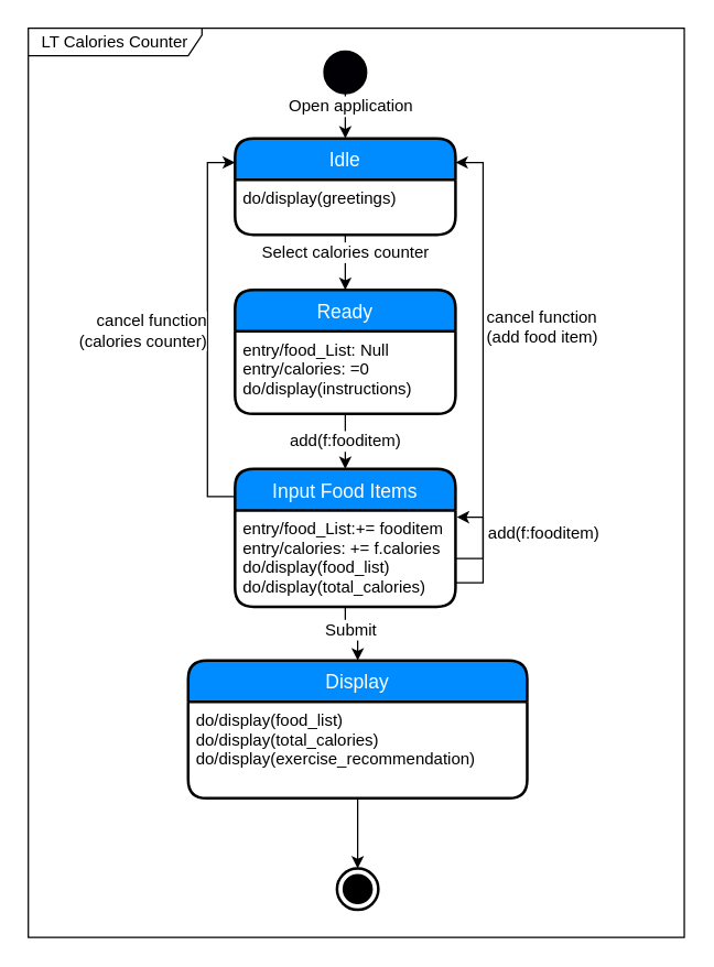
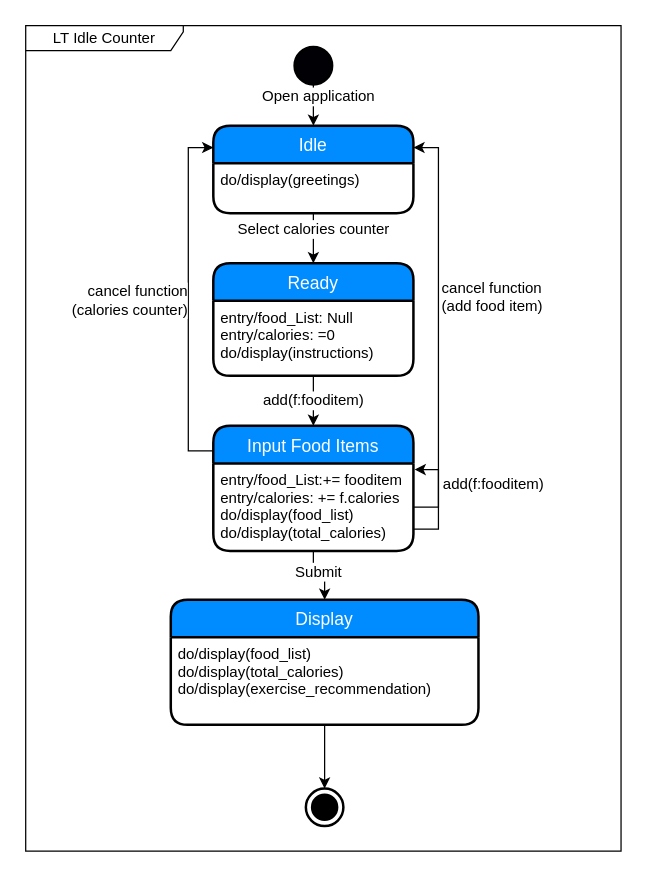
  <mxCell id="0" />
  <mxCell id="1" parent="0" />
  <mxCell id="2" value="Ready" style="swimlane;childLayout=stackLayout;horizontal=1;startSize=30;horizontalStack=0;fillColor=#008cff;fontColor=#FFFFFF;rounded=1;fontSize=14;fontStyle=0;strokeWidth=2;resizeParent=0;resizeLast=1;shadow=0;dashed=0;align=center;" vertex="1" parent="1"><mxGeometry x="170" y="210" width="160" height="90" as="geometry" /></mxCell>
  <mxCell id="3" value="entry/food_List: Null&#10;entry/calories: =0&#10;do/display(instructions)" style="align=left;strokeColor=none;fillColor=none;spacingLeft=4;fontSize=12;verticalAlign=top;resizable=0;rotatable=0;part=1;" vertex="1" parent="2"><mxGeometry y="30" width="160" height="60" as="geometry" /></mxCell>
  <mxCell id="4" value="Idle" style="swimlane;childLayout=stackLayout;horizontal=1;startSize=30;horizontalStack=0;fillColor=#008cff;fontColor=#FFFFFF;rounded=1;fontSize=14;fontStyle=0;strokeWidth=2;resizeParent=0;resizeLast=1;shadow=0;dashed=0;align=center;" vertex="1" parent="1"><mxGeometry x="170" y="100" width="160" height="70" as="geometry" /></mxCell>
  <mxCell id="5" value="do/display(greetings)" style="align=left;strokeColor=none;fillColor=none;spacingLeft=4;fontSize=12;verticalAlign=top;resizable=0;rotatable=0;part=1;" vertex="1" parent="4"><mxGeometry y="30" width="160" height="40" as="geometry" /></mxCell>
  <mxCell id="6" style="edgeStyle=orthogonalEdgeStyle;rounded=0;orthogonalLoop=1;jettySize=auto;html=1;exitX=0.5;exitY=1;exitDx=0;exitDy=0;exitPerimeter=0;" edge="1" parent="1" source="8" target="4"><mxGeometry relative="1" as="geometry" /></mxCell>
  <mxCell id="7" value="Open application" style="text;html=1;resizable=0;points=[];align=center;verticalAlign=middle;labelBackgroundColor=#ffffff;" vertex="1" connectable="0" parent="6"><mxGeometry x="0.149" y="-5" relative="1" as="geometry"><mxPoint x="8" y="-4" as="offset" /></mxGeometry></mxCell>
  <mxCell id="8" value="" style="strokeWidth=2;html=1;shape=mxgraph.flowchart.start_2;whiteSpace=wrap;fillColor=#000005;" vertex="1" parent="1"><mxGeometry x="235" y="37" width="30" height="30" as="geometry" /></mxCell>
  <mxCell id="9" value="Input Food Items" style="swimlane;childLayout=stackLayout;horizontal=1;startSize=30;horizontalStack=0;fillColor=#008cff;fontColor=#FFFFFF;rounded=1;fontSize=14;fontStyle=0;strokeWidth=2;resizeParent=0;resizeLast=1;shadow=0;dashed=0;align=center;" vertex="1" parent="1"><mxGeometry x="170" y="340" width="160" height="100" as="geometry" /></mxCell>
  <mxCell id="10" value="entry/food_List:+= fooditem&#10;entry/calories: += f.calories&#10;do/display(food_list)&#10;do/display(total_calories)&#10;" style="align=left;strokeColor=none;fillColor=none;spacingLeft=4;fontSize=12;verticalAlign=top;resizable=0;rotatable=0;part=1;" vertex="1" parent="9"><mxGeometry y="30" width="160" height="70" as="geometry" /></mxCell>
  <mxCell id="11" style="edgeStyle=orthogonalEdgeStyle;rounded=0;orthogonalLoop=1;jettySize=auto;html=1;exitX=1;exitY=0.75;exitDx=0;exitDy=0;entryX=1.006;entryY=0.071;entryDx=0;entryDy=0;entryPerimeter=0;" edge="1" parent="9" source="10" target="10"><mxGeometry relative="1" as="geometry" /></mxCell>
  <mxCell id="12" value="add(f:fooditem)" style="text;html=1;resizable=0;points=[];align=left;verticalAlign=middle;labelBackgroundColor=#ffffff;labelPosition=right;verticalLabelPosition=middle;" vertex="1" connectable="0" parent="11"><mxGeometry x="0.287" y="-2" relative="1" as="geometry"><mxPoint as="offset" /></mxGeometry></mxCell>
  <mxCell id="13" value="Display" style="swimlane;childLayout=stackLayout;horizontal=1;startSize=30;horizontalStack=0;fillColor=#008cff;fontColor=#FFFFFF;rounded=1;fontSize=14;fontStyle=0;strokeWidth=2;resizeParent=0;resizeLast=1;shadow=0;dashed=0;align=center;" vertex="1" parent="1"><mxGeometry x="136" y="479" width="246" height="100" as="geometry" /></mxCell>
  <mxCell id="14" value="do/display(food_list)&#10;do/display(total_calories)&#10;do/display(exercise_recommendation)&#10;" style="align=left;strokeColor=none;fillColor=none;spacingLeft=4;fontSize=12;verticalAlign=top;resizable=0;rotatable=0;part=1;" vertex="1" parent="13"><mxGeometry y="30" width="246" height="70" as="geometry" /></mxCell>
  <mxCell id="15" value="" style="strokeWidth=2;html=1;shape=mxgraph.flowchart.start_2;whiteSpace=wrap;fillColor=#FFFFFF;" vertex="1" parent="1"><mxGeometry x="244" y="630" width="30" height="30" as="geometry" /></mxCell>
  <mxCell id="16" value="" style="strokeWidth=2;html=1;shape=mxgraph.flowchart.start_2;whiteSpace=wrap;fillColor=#000000;" vertex="1" parent="1"><mxGeometry x="249" y="635" width="20" height="20" as="geometry" /></mxCell>
  <mxCell id="17" style="edgeStyle=orthogonalEdgeStyle;rounded=0;orthogonalLoop=1;jettySize=auto;html=1;exitX=0.5;exitY=1;exitDx=0;exitDy=0;entryX=0.5;entryY=0;entryDx=0;entryDy=0;entryPerimeter=0;" edge="1" parent="1" source="14" target="15"><mxGeometry relative="1" as="geometry" /></mxCell>
  <mxCell id="18" style="edgeStyle=orthogonalEdgeStyle;rounded=0;orthogonalLoop=1;jettySize=auto;html=1;exitX=0.5;exitY=1;exitDx=0;exitDy=0;" edge="1" parent="1" source="10" target="13"><mxGeometry relative="1" as="geometry" /></mxCell>
  <mxCell id="19" value="Submit" style="text;html=1;resizable=0;points=[];align=center;verticalAlign=middle;labelBackgroundColor=#ffffff;" vertex="1" connectable="0" parent="18"><mxGeometry x="-0.333" y="3" relative="1" as="geometry"><mxPoint as="offset" /></mxGeometry></mxCell>
  <mxCell id="20" value="&lt;span style=&quot;font-size: 12px ; text-align: left&quot;&gt;add(f:fooditem)&lt;/span&gt;" style="edgeStyle=orthogonalEdgeStyle;rounded=0;orthogonalLoop=1;jettySize=auto;html=1;exitX=0.5;exitY=1;exitDx=0;exitDy=0;entryX=0.5;entryY=0;entryDx=0;entryDy=0;" edge="1" parent="1" source="3" target="9"><mxGeometry relative="1" as="geometry" /></mxCell>
  <mxCell id="21" style="edgeStyle=orthogonalEdgeStyle;rounded=0;orthogonalLoop=1;jettySize=auto;html=1;exitX=0.5;exitY=1;exitDx=0;exitDy=0;" edge="1" parent="1" source="5" target="2"><mxGeometry relative="1" as="geometry" /></mxCell>
  <mxCell id="22" value="Select calories counter" style="text;html=1;resizable=0;points=[];align=center;verticalAlign=middle;labelBackgroundColor=#ffffff;" vertex="1" connectable="0" parent="21"><mxGeometry x="-0.4" y="-1" relative="1" as="geometry"><mxPoint as="offset" /></mxGeometry></mxCell>
  <mxCell id="23" style="edgeStyle=orthogonalEdgeStyle;rounded=0;orthogonalLoop=1;jettySize=auto;html=1;exitX=0;exitY=0.75;exitDx=0;exitDy=0;entryX=0;entryY=0.25;entryDx=0;entryDy=0;" edge="1" parent="1" source="10" target="4"><mxGeometry relative="1" as="geometry"><Array as="points"><mxPoint x="170" y="360" /><mxPoint x="150" y="360" /><mxPoint x="150" y="118" /></Array></mxGeometry></mxCell>
  <mxCell id="24" value="cancel function &lt;br&gt;(calories counter)" style="text;html=1;resizable=0;points=[];align=right;verticalAlign=middle;labelBackgroundColor=#ffffff;" vertex="1" connectable="0" parent="23"><mxGeometry x="0.177" relative="1" as="geometry"><mxPoint as="offset" /></mxGeometry></mxCell>
  <mxCell id="25" style="edgeStyle=orthogonalEdgeStyle;rounded=0;orthogonalLoop=1;jettySize=auto;html=1;exitX=1;exitY=0.5;exitDx=0;exitDy=0;entryX=1;entryY=0.25;entryDx=0;entryDy=0;" edge="1" parent="1" source="10" target="4"><mxGeometry relative="1" as="geometry" /></mxCell>
  <mxCell id="26" value="cancel function&amp;nbsp;&lt;br&gt;&lt;div&gt;(add food item)&lt;/div&gt;" style="text;html=1;resizable=0;points=[];align=left;verticalAlign=middle;labelBackgroundColor=#ffffff;" vertex="1" connectable="0" parent="25"><mxGeometry x="0.156" y="-1" relative="1" as="geometry"><mxPoint as="offset" /></mxGeometry></mxCell>
- <mxCell id="27" value="LT Calories Counter" style="shape=umlFrame;whiteSpace=wrap;html=1;fillColor=#FFFFFF;width=126;height=20;" vertex="1" parent="1"><mxGeometry x="20" y="20" width="476" height="660" as="geometry" /></mxCell>
+ <mxCell id="27" value="LT Idle Counter" style="shape=umlFrame;whiteSpace=wrap;html=1;fillColor=#FFFFFF;width=126;height=20;" vertex="1" parent="1"><mxGeometry x="20" y="20" width="476" height="660" as="geometry" /></mxCell>
